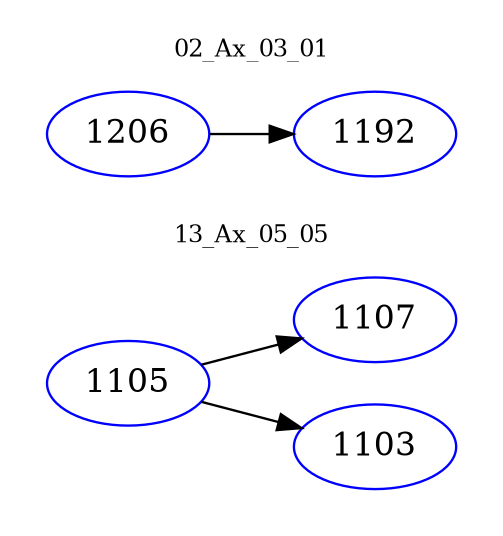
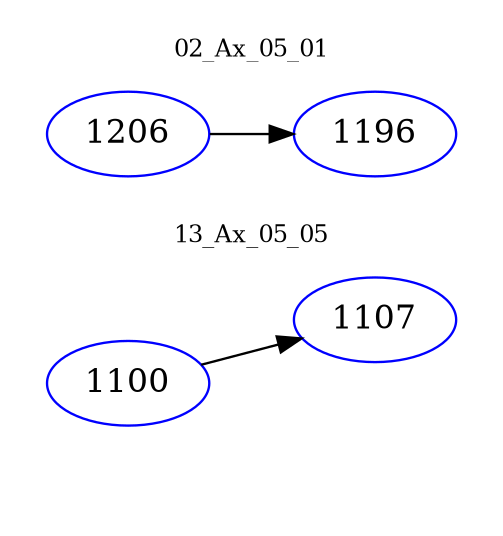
  digraph {
    rankdir=LR
    node [color=blue]
    edge [color=black]
-   n1 [label=1105]
-   n2 [label=1103]
+   n1 [label=1100]
    n3 [label=1107]
    n4 [label=1206]
-   n5 [label=1192]
+   n5 [label=1196]
    subgraph cluster_1 {
      color=white
      fontsize=10
      label="13_Ax_05_05"
      n1
-     n2
      n3
    }
    subgraph cluster_2 {
      color=white
      fontsize=10
-     label="02_Ax_03_01"
+     label="02_Ax_05_01"
      n4
      n5
    }
-   n1 -> n2
    n1 -> n3
    n4 -> n5
  }
